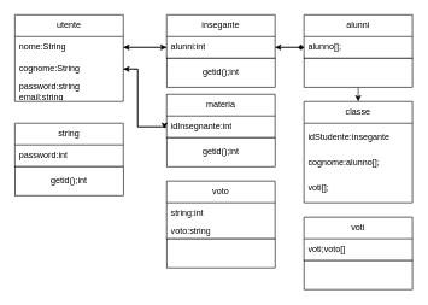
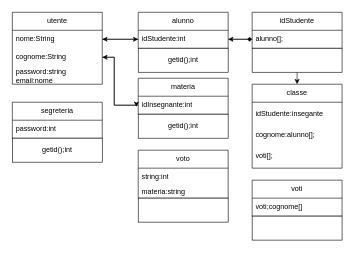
  <mxCell id="0" />
  <mxCell id="1" parent="0" />
  <mxCell id="2" value="utente" style="swimlane;fontStyle=0;childLayout=stackLayout;horizontal=1;startSize=30;horizontalStack=0;resizeParent=1;resizeParentMax=0;resizeLast=0;collapsible=1;marginBottom=0;whiteSpace=wrap;html=1;" vertex="1" parent="1"><mxGeometry width="150" height="120" as="geometry" x="20" y="20"><mxRectangle width="70" height="30" as="alternateBounds" /></mxGeometry></mxCell>
  <mxCell id="3" value="&lt;div&gt;nome:String &lt;br&gt;&lt;/div&gt;" style="text;strokeColor=none;fillColor=none;align=left;verticalAlign=middle;spacingLeft=4;spacingRight=4;overflow=hidden;points=[[0,0.5],[1,0.5]];portConstraint=eastwest;rotatable=0;whiteSpace=wrap;html=1;" vertex="1" parent="2"><mxGeometry y="30" width="150" height="30" as="geometry" /></mxCell>
  <mxCell id="4" value="cognome:String" style="text;strokeColor=none;fillColor=none;align=left;verticalAlign=middle;spacingLeft=4;spacingRight=4;overflow=hidden;points=[[0,0.5],[1,0.5]];portConstraint=eastwest;rotatable=0;whiteSpace=wrap;html=1;" vertex="1" parent="2"><mxGeometry y="60" width="150" height="30" as="geometry" /></mxCell>
- <mxCell id="5" value="&lt;div&gt;password:string&lt;/div&gt;&lt;div&gt;email:string&lt;br&gt;&lt;/div&gt;" style="text;strokeColor=none;fillColor=none;align=left;verticalAlign=middle;spacingLeft=4;spacingRight=4;overflow=hidden;points=[[0,0.5],[1,0.5]];portConstraint=eastwest;rotatable=0;whiteSpace=wrap;html=1;" vertex="1" parent="2"><mxGeometry y="90" width="150" height="30" as="geometry" /></mxCell>
- <mxCell id="6" value="insegante" style="swimlane;fontStyle=0;childLayout=stackLayout;horizontal=1;startSize=30;horizontalStack=0;resizeParent=1;resizeParentMax=0;resizeLast=0;collapsible=1;marginBottom=0;whiteSpace=wrap;html=1;" vertex="1" parent="1"><mxGeometry x="230" width="150" height="60" as="geometry" y="20"><mxRectangle x="210" width="80" height="30" as="alternateBounds" /></mxGeometry></mxCell>
- <mxCell id="7" value="alunni:int" style="text;strokeColor=none;fillColor=none;align=left;verticalAlign=middle;spacingLeft=4;spacingRight=4;overflow=hidden;points=[[0,0.5],[1,0.5]];portConstraint=eastwest;rotatable=0;whiteSpace=wrap;html=1;" vertex="1" parent="6"><mxGeometry y="30" width="150" height="30" as="geometry" /></mxCell>
+ <mxCell id="5" value="&lt;div&gt;password:string&lt;/div&gt;&lt;div&gt;email:nome&lt;br&gt;&lt;/div&gt;" style="text;strokeColor=none;fillColor=none;align=left;verticalAlign=middle;spacingLeft=4;spacingRight=4;overflow=hidden;points=[[0,0.5],[1,0.5]];portConstraint=eastwest;rotatable=0;whiteSpace=wrap;html=1;" vertex="1" parent="2"><mxGeometry y="90" width="150" height="30" as="geometry" /></mxCell>
+ <mxCell id="6" value="alunno" style="swimlane;fontStyle=0;childLayout=stackLayout;horizontal=1;startSize=30;horizontalStack=0;resizeParent=1;resizeParentMax=0;resizeLast=0;collapsible=1;marginBottom=0;whiteSpace=wrap;html=1;" vertex="1" parent="1"><mxGeometry x="230" width="150" height="60" as="geometry" y="20"><mxRectangle x="210" width="80" height="30" as="alternateBounds" /></mxGeometry></mxCell>
+ <mxCell id="7" value="idStudente:int" style="text;strokeColor=none;fillColor=none;align=left;verticalAlign=middle;spacingLeft=4;spacingRight=4;overflow=hidden;points=[[0,0.5],[1,0.5]];portConstraint=eastwest;rotatable=0;whiteSpace=wrap;html=1;" vertex="1" parent="6"><mxGeometry y="30" width="150" height="30" as="geometry" /></mxCell>
  <mxCell id="8" style="edgeStyle=orthogonalEdgeStyle;rounded=0;orthogonalLoop=1;jettySize=auto;html=1;exitX=1;exitY=0.5;exitDx=0;exitDy=0;entryX=0;entryY=0.5;entryDx=0;entryDy=0;" edge="1" parent="1" source="3" target="7"><mxGeometry relative="1" as="geometry" /></mxCell>
  <mxCell id="9" style="edgeStyle=orthogonalEdgeStyle;rounded=0;orthogonalLoop=1;jettySize=auto;html=1;exitX=0;exitY=0.5;exitDx=0;exitDy=0;entryX=1;entryY=0.5;entryDx=0;entryDy=0;" edge="1" parent="1" source="7" target="3"><mxGeometry relative="1" as="geometry" /></mxCell>
  <mxCell id="10" value="&lt;div&gt;getid();int&lt;/div&gt;" style="rounded=0;whiteSpace=wrap;html=1;" vertex="1" parent="1"><mxGeometry x="230" y="80" width="150" height="40" as="geometry" /></mxCell>
  <mxCell id="11" value="materia" style="swimlane;fontStyle=0;childLayout=stackLayout;horizontal=1;startSize=30;horizontalStack=0;resizeParent=1;resizeParentMax=0;resizeLast=0;collapsible=1;marginBottom=0;whiteSpace=wrap;html=1;" vertex="1" parent="1"><mxGeometry x="230" y="130" width="150" height="60" as="geometry"><mxRectangle x="210" y="110" width="100" height="30" as="alternateBounds" /></mxGeometry></mxCell>
  <mxCell id="12" value="idInsegnante:int" style="text;strokeColor=none;fillColor=none;align=left;verticalAlign=middle;spacingLeft=4;spacingRight=4;overflow=hidden;points=[[0,0.5],[1,0.5]];portConstraint=eastwest;rotatable=0;whiteSpace=wrap;html=1;" vertex="1" parent="11"><mxGeometry y="30" width="150" height="30" as="geometry" /></mxCell>
  <mxCell id="13" value="&lt;div&gt;getid();int&lt;/div&gt;" style="rounded=0;whiteSpace=wrap;html=1;" vertex="1" parent="1"><mxGeometry x="230" y="190" width="150" height="40" as="geometry" /></mxCell>
  <mxCell id="14" style="edgeStyle=orthogonalEdgeStyle;rounded=0;orthogonalLoop=1;jettySize=auto;html=1;exitX=1;exitY=0.5;exitDx=0;exitDy=0;entryX=-0.02;entryY=0.589;entryDx=0;entryDy=0;entryPerimeter=0;" edge="1" parent="1" source="4" target="12"><mxGeometry relative="1" as="geometry"><Array as="points"><mxPoint x="190" y="95" /><mxPoint x="190" y="175" /><mxPoint x="227" y="175" /></Array></mxGeometry></mxCell>
  <mxCell id="15" style="edgeStyle=orthogonalEdgeStyle;rounded=0;orthogonalLoop=1;jettySize=auto;html=1;exitX=0;exitY=0.5;exitDx=0;exitDy=0;entryX=1;entryY=0.5;entryDx=0;entryDy=0;" edge="1" parent="1" source="12" target="4"><mxGeometry relative="1" as="geometry"><Array as="points"><mxPoint x="190" y="175" /><mxPoint x="190" y="95" /></Array></mxGeometry></mxCell>
- <mxCell id="16" value="alunni" style="swimlane;fontStyle=0;childLayout=stackLayout;horizontal=1;startSize=30;horizontalStack=0;resizeParent=1;resizeParentMax=0;resizeLast=0;collapsible=1;marginBottom=0;whiteSpace=wrap;html=1;" vertex="1" parent="1"><mxGeometry x="420" width="150" height="60" as="geometry" y="20" /></mxCell>
+ <mxCell id="16" value="idStudente" style="swimlane;fontStyle=0;childLayout=stackLayout;horizontal=1;startSize=30;horizontalStack=0;resizeParent=1;resizeParentMax=0;resizeLast=0;collapsible=1;marginBottom=0;whiteSpace=wrap;html=1;" vertex="1" parent="1"><mxGeometry x="420" width="150" height="60" as="geometry" y="20" /></mxCell>
  <mxCell id="17" style="edgeStyle=orthogonalEdgeStyle;rounded=0;orthogonalLoop=1;jettySize=auto;html=1;exitX=0;exitY=0.5;exitDx=0;exitDy=0;" edge="1" parent="16" source="18"><mxGeometry relative="1" as="geometry"><mxPoint x="-40" y="45" as="targetPoint" /></mxGeometry></mxCell>
  <mxCell id="18" value="alunno[];" style="text;strokeColor=none;fillColor=none;align=left;verticalAlign=middle;spacingLeft=4;spacingRight=4;overflow=hidden;points=[[0,0.5],[1,0.5]];portConstraint=eastwest;rotatable=0;whiteSpace=wrap;html=1;" vertex="1" parent="16"><mxGeometry y="30" width="150" height="30" as="geometry" /></mxCell>
  <mxCell id="19" style="edgeStyle=orthogonalEdgeStyle;rounded=0;orthogonalLoop=1;jettySize=auto;html=1;exitX=0.5;exitY=1;exitDx=0;exitDy=0;entryX=0.5;entryY=0;entryDx=0;entryDy=0;" edge="1" parent="1" source="20" target="25"><mxGeometry relative="1" as="geometry" /></mxCell>
  <mxCell id="20" value="" style="rounded=0;whiteSpace=wrap;html=1;" vertex="1" parent="1"><mxGeometry x="420" y="80" width="150" height="40" as="geometry" /></mxCell>
  <mxCell id="21" style="edgeStyle=orthogonalEdgeStyle;rounded=0;orthogonalLoop=1;jettySize=auto;html=1;exitX=1;exitY=0.5;exitDx=0;exitDy=0;entryX=0;entryY=0.5;entryDx=0;entryDy=0;endArrow=diamond;" edge="1" parent="1" source="7" target="18"><mxGeometry relative="1" as="geometry" /></mxCell>
- <mxCell id="22" value="string" style="swimlane;fontStyle=0;childLayout=stackLayout;horizontal=1;startSize=30;horizontalStack=0;resizeParent=1;resizeParentMax=0;resizeLast=0;collapsible=1;marginBottom=0;whiteSpace=wrap;html=1;" vertex="1" parent="1"><mxGeometry y="170" width="150" height="60" as="geometry" x="20" /></mxCell>
+ <mxCell id="22" value="segreteria" style="swimlane;fontStyle=0;childLayout=stackLayout;horizontal=1;startSize=30;horizontalStack=0;resizeParent=1;resizeParentMax=0;resizeLast=0;collapsible=1;marginBottom=0;whiteSpace=wrap;html=1;" vertex="1" parent="1"><mxGeometry y="170" width="150" height="60" as="geometry" x="20" /></mxCell>
  <mxCell id="23" value="password:int" style="text;strokeColor=none;fillColor=none;align=left;verticalAlign=middle;spacingLeft=4;spacingRight=4;overflow=hidden;points=[[0,0.5],[1,0.5]];portConstraint=eastwest;rotatable=0;whiteSpace=wrap;html=1;" vertex="1" parent="22"><mxGeometry y="30" width="150" height="30" as="geometry" /></mxCell>
  <mxCell id="24" value="&lt;div&gt;getid();int&lt;/div&gt;" style="rounded=0;whiteSpace=wrap;html=1;" vertex="1" parent="1"><mxGeometry y="230" width="150" height="40" as="geometry" x="20" /></mxCell>
  <mxCell id="25" value="classe" style="swimlane;fontStyle=0;childLayout=stackLayout;horizontal=1;startSize=30;horizontalStack=0;resizeParent=1;resizeParentMax=0;resizeLast=0;collapsible=1;marginBottom=0;whiteSpace=wrap;html=1;" vertex="1" parent="1"><mxGeometry x="420" y="140" width="150" height="140" as="geometry" /></mxCell>
  <mxCell id="26" value="idStudente:insegante" style="text;strokeColor=none;fillColor=none;align=left;verticalAlign=middle;spacingLeft=4;spacingRight=4;overflow=hidden;points=[[0,0.5],[1,0.5]];portConstraint=eastwest;rotatable=0;whiteSpace=wrap;html=1;" vertex="1" parent="25"><mxGeometry y="30" width="150" height="40" as="geometry" /></mxCell>
  <mxCell id="27" value="cognome:alunno[];" style="text;strokeColor=none;fillColor=none;align=left;verticalAlign=middle;spacingLeft=4;spacingRight=4;overflow=hidden;points=[[0,0.5],[1,0.5]];portConstraint=eastwest;rotatable=0;whiteSpace=wrap;html=1;" vertex="1" parent="25"><mxGeometry y="70" width="150" height="30" as="geometry" /></mxCell>
  <mxCell id="28" value="voti[];" style="text;strokeColor=none;fillColor=none;align=left;verticalAlign=middle;spacingLeft=4;spacingRight=4;overflow=hidden;points=[[0,0.5],[1,0.5]];portConstraint=eastwest;rotatable=0;whiteSpace=wrap;html=1;" vertex="1" parent="25"><mxGeometry y="100" width="150" height="40" as="geometry" /></mxCell>
  <mxCell id="29" value="voto" style="swimlane;fontStyle=0;childLayout=stackLayout;horizontal=1;startSize=30;horizontalStack=0;resizeParent=1;resizeParentMax=0;resizeLast=0;collapsible=1;marginBottom=0;whiteSpace=wrap;html=1;" vertex="1" parent="1"><mxGeometry x="230" y="250" width="150" height="80" as="geometry" /></mxCell>
  <mxCell id="30" value="string:int" style="text;strokeColor=none;fillColor=none;align=left;verticalAlign=middle;spacingLeft=4;spacingRight=4;overflow=hidden;points=[[0,0.5],[1,0.5]];portConstraint=eastwest;rotatable=0;whiteSpace=wrap;html=1;" vertex="1" parent="29"><mxGeometry y="30" width="150" height="30" as="geometry" /></mxCell>
- <mxCell id="31" value="voto:string" style="text;strokeColor=none;fillColor=none;align=left;verticalAlign=middle;spacingLeft=4;spacingRight=4;overflow=hidden;points=[[0,0.5],[1,0.5]];portConstraint=eastwest;rotatable=0;whiteSpace=wrap;html=1;" vertex="1" parent="29"><mxGeometry y="60" width="150" height="20" as="geometry" /></mxCell>
+ <mxCell id="31" value="materia:string" style="text;strokeColor=none;fillColor=none;align=left;verticalAlign=middle;spacingLeft=4;spacingRight=4;overflow=hidden;points=[[0,0.5],[1,0.5]];portConstraint=eastwest;rotatable=0;whiteSpace=wrap;html=1;" vertex="1" parent="29"><mxGeometry y="60" width="150" height="20" as="geometry" /></mxCell>
  <mxCell id="32" value="" style="rounded=0;whiteSpace=wrap;html=1;" vertex="1" parent="1"><mxGeometry x="230" y="330" width="150" height="40" as="geometry" /></mxCell>
  <mxCell id="33" value="voti" style="swimlane;fontStyle=0;childLayout=stackLayout;horizontal=1;startSize=30;horizontalStack=0;resizeParent=1;resizeParentMax=0;resizeLast=0;collapsible=1;marginBottom=0;whiteSpace=wrap;html=1;" vertex="1" parent="1"><mxGeometry x="420" y="300" width="150" height="60" as="geometry" /></mxCell>
- <mxCell id="34" value="voti;voto[]" style="text;strokeColor=none;fillColor=none;align=left;verticalAlign=middle;spacingLeft=4;spacingRight=4;overflow=hidden;points=[[0,0.5],[1,0.5]];portConstraint=eastwest;rotatable=0;whiteSpace=wrap;html=1;" vertex="1" parent="33"><mxGeometry y="30" width="150" height="30" as="geometry" /></mxCell>
+ <mxCell id="34" value="voti;cognome[]" style="text;strokeColor=none;fillColor=none;align=left;verticalAlign=middle;spacingLeft=4;spacingRight=4;overflow=hidden;points=[[0,0.5],[1,0.5]];portConstraint=eastwest;rotatable=0;whiteSpace=wrap;html=1;" vertex="1" parent="33"><mxGeometry y="30" width="150" height="30" as="geometry" /></mxCell>
  <mxCell id="35" value="" style="rounded=0;whiteSpace=wrap;html=1;" vertex="1" parent="1"><mxGeometry x="420" y="360" width="150" height="40" as="geometry" /></mxCell>
